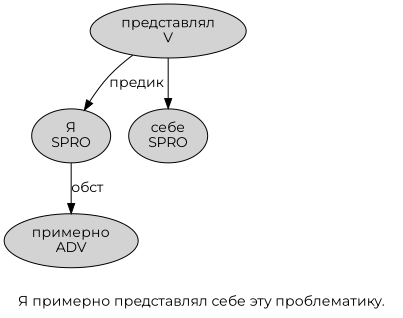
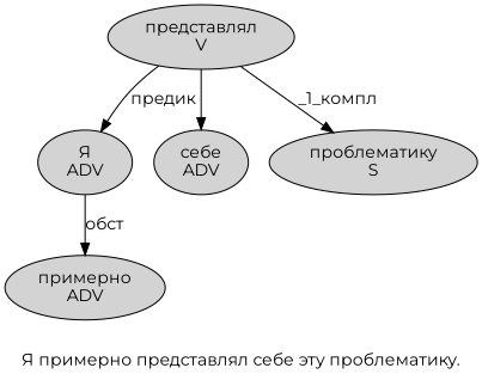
  digraph {
    fontname=Montserrat
    label="Я примерно представлял себе эту проблематику."
    node [fillcolor=lightgray fontname=Montserrat penwidth=1 shape=ellipse style=filled]
    edge [fontname=Montserrat]
-   n1 [label="Я\nSPRO"]
+   n1 [label="Я\nADV"]
    n2 [label="примерно\nADV"]
    n3 [label="представлял\nV"]
-   n4 [label="себе\nSPRO"]
+   n4 [label="себе\nADV"]
+   n5 [label="проблематику\nS"]
    n1 -> n2 [label="обст"]
    n3 -> n1 [label="предик"]
    n3 -> n4
+   n3 -> n5 [label="_1_компл"]
  }
